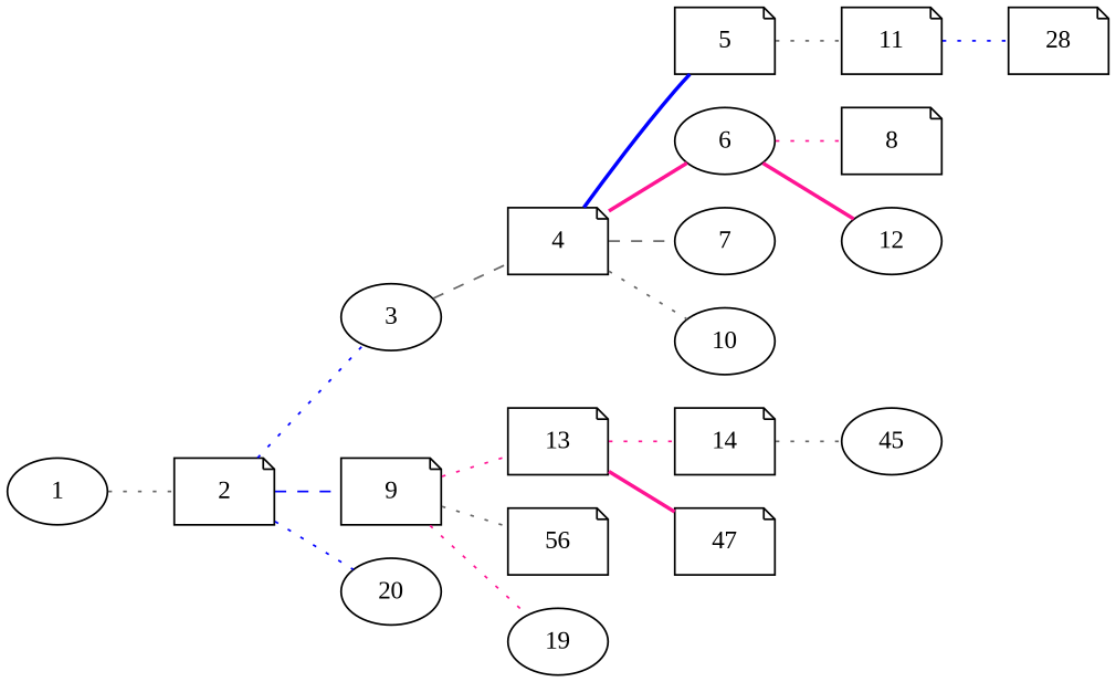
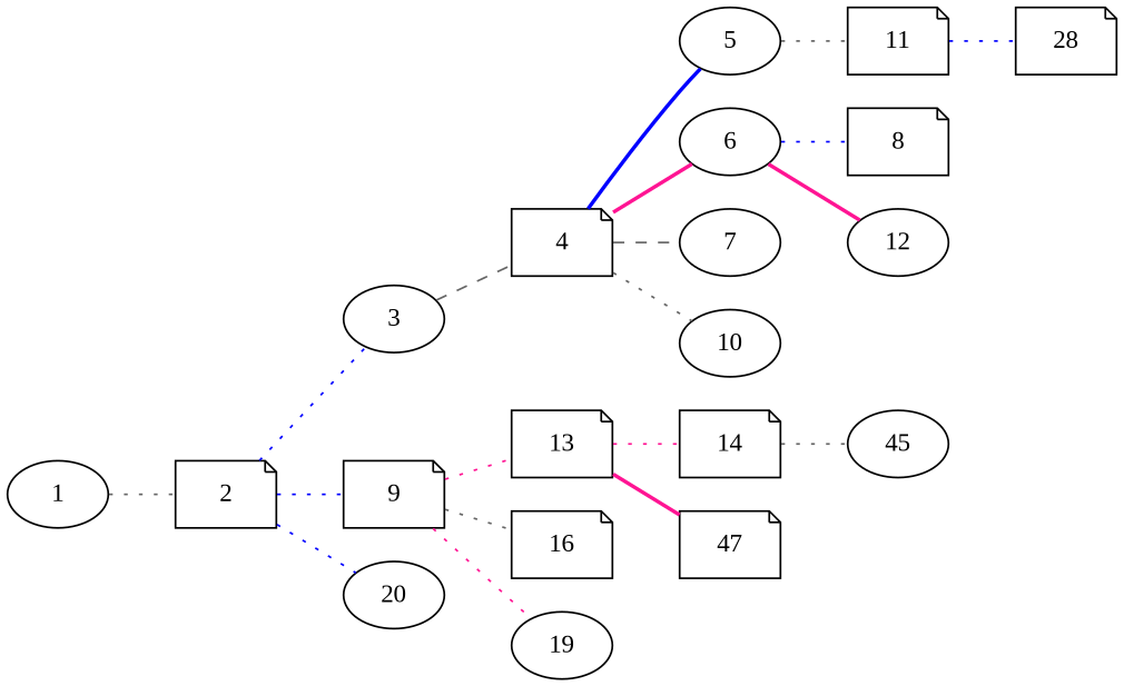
  graph {
    fontname="Liberation Serif"
    rankdir=LR
    node [fontname="Liberation Serif" shape=note]
    edge [color=gray40 fontname="Liberation Serif" style=dotted]
    1 [shape=ellipse]
    2
    3 [shape=ellipse]
    9
    20 [shape=ellipse]
    4
    13
-   16 [label=56]
+   16
    19 [shape=ellipse]
-   5
+   5 [shape=ellipse]
    6 [shape=ellipse]
    7 [shape=ellipse]
    10 [shape=ellipse]
    14
    n15 [label=47]
    11
    8
    12 [shape=ellipse]
    n19 [label=28]
    n20 [label=45 shape=ellipse]
    1 -- 2
    2 -- 3 [color=blue]
-   2 -- 9 [color=blue style=dashed]
+   2 -- 9 [color=blue]
    2 -- 20 [color=blue]
    3 -- 4 [style=dashed]
    9 -- 13 [color=deeppink]
    9 -- 16
    9 -- 19 [color=deeppink]
    4 -- 5 [color=blue style=bold]
    4 -- 6 [color=deeppink style=bold]
    4 -- 7 [style=dashed]
    4 -- 10
    13 -- 14 [color=deeppink]
    13 -- n15 [color=deeppink style=bold]
    5 -- 11
-   6 -- 8 [color=deeppink]
+   6 -- 8 [color=blue]
    6 -- 12 [color=deeppink style=bold]
    14 -- n20
    11 -- n19 [color=blue]
  }
